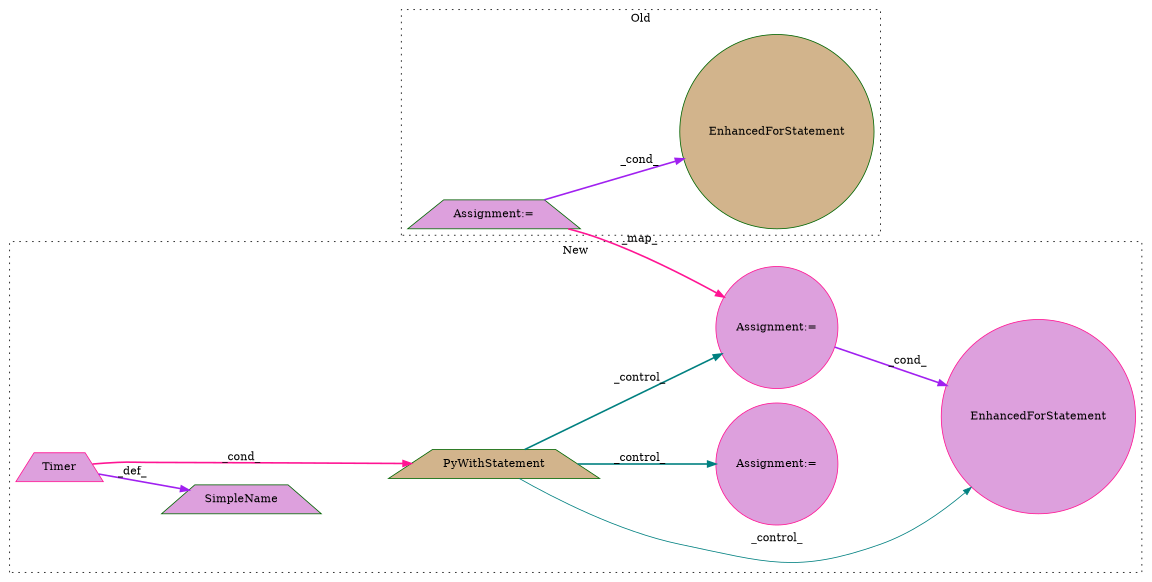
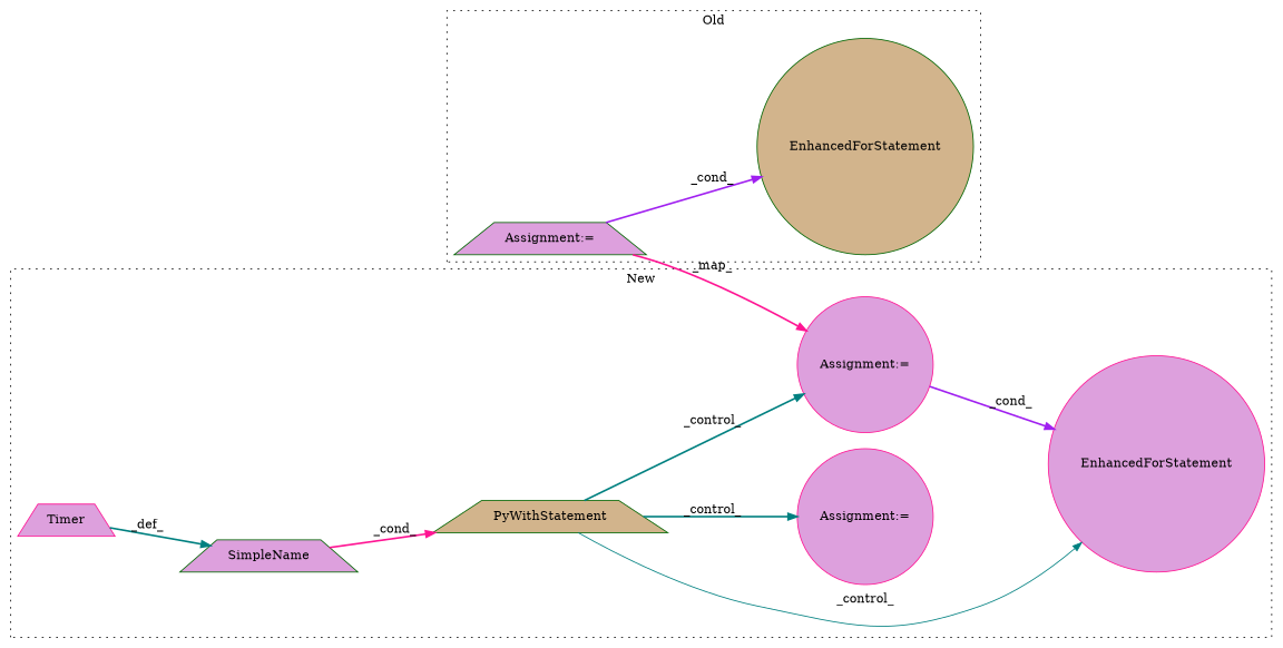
  digraph {
    rankdir=LR
    node [a=7 color=darkgreen fillcolor=plum l="53,2" s="465,535" shape=circle style=filled]
    edge [color=purple style=bold]
    n1 [a=70 fillcolor=tan label=EnhancedForStatement]
    n2 [label="Assignment:=" shape=trapezium]
    n3 [a=32 color=deeppink l=7 label=Timer s=427 shape=trapezium]
    n4 [a=70 color=deeppink l="57,2" label=EnhancedForStatement s="457,531"]
    n5 [a=42 label=SimpleName shape=trapezium l="" s=""]
    n6 [a=104 fillcolor=tan l="10,2" label=PyWithStatement s="411,434" shape=trapezium]
    n7 [color=deeppink l=1 label="Assignment:=" s=448]
    n8 [color=deeppink l="57,2" label="Assignment:=" s="457,531"]
    subgraph cluster_1 {
      label=Old
      style=dotted
      n1
      n2
    }
    subgraph cluster_2 {
      label=New
      style=dotted
      n3
      n4
      n5
      n6
      n7
      n8
    }
    n2 -> n1 [label=_cond_]
    n2 -> n8 [color=deeppink label=_map_]
-   n3 -> n5 [label=_def_]
-   n3 -> n6 [color=deeppink label=_cond_]
+   n3 -> n5 [color=teal label=_def_]
+   n5 -> n6 [color=deeppink label=_cond_]
    n6 -> n4 [color=teal label=_control_ style=solid]
    n6 -> n7 [color=teal label=_control_]
    n6 -> n8 [color=teal label=_control_]
    n8 -> n4 [label=_cond_]
  }
